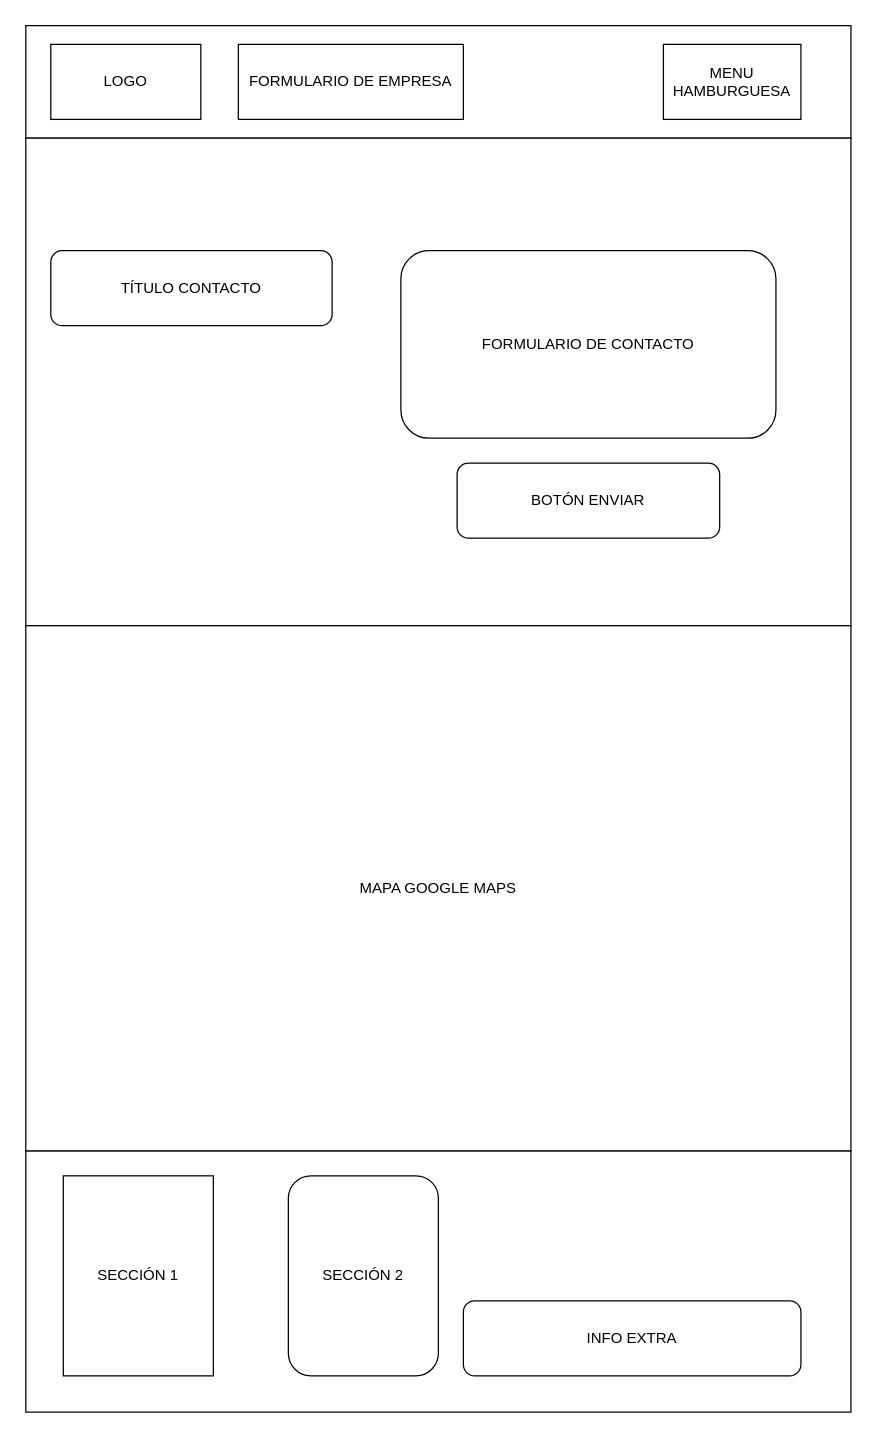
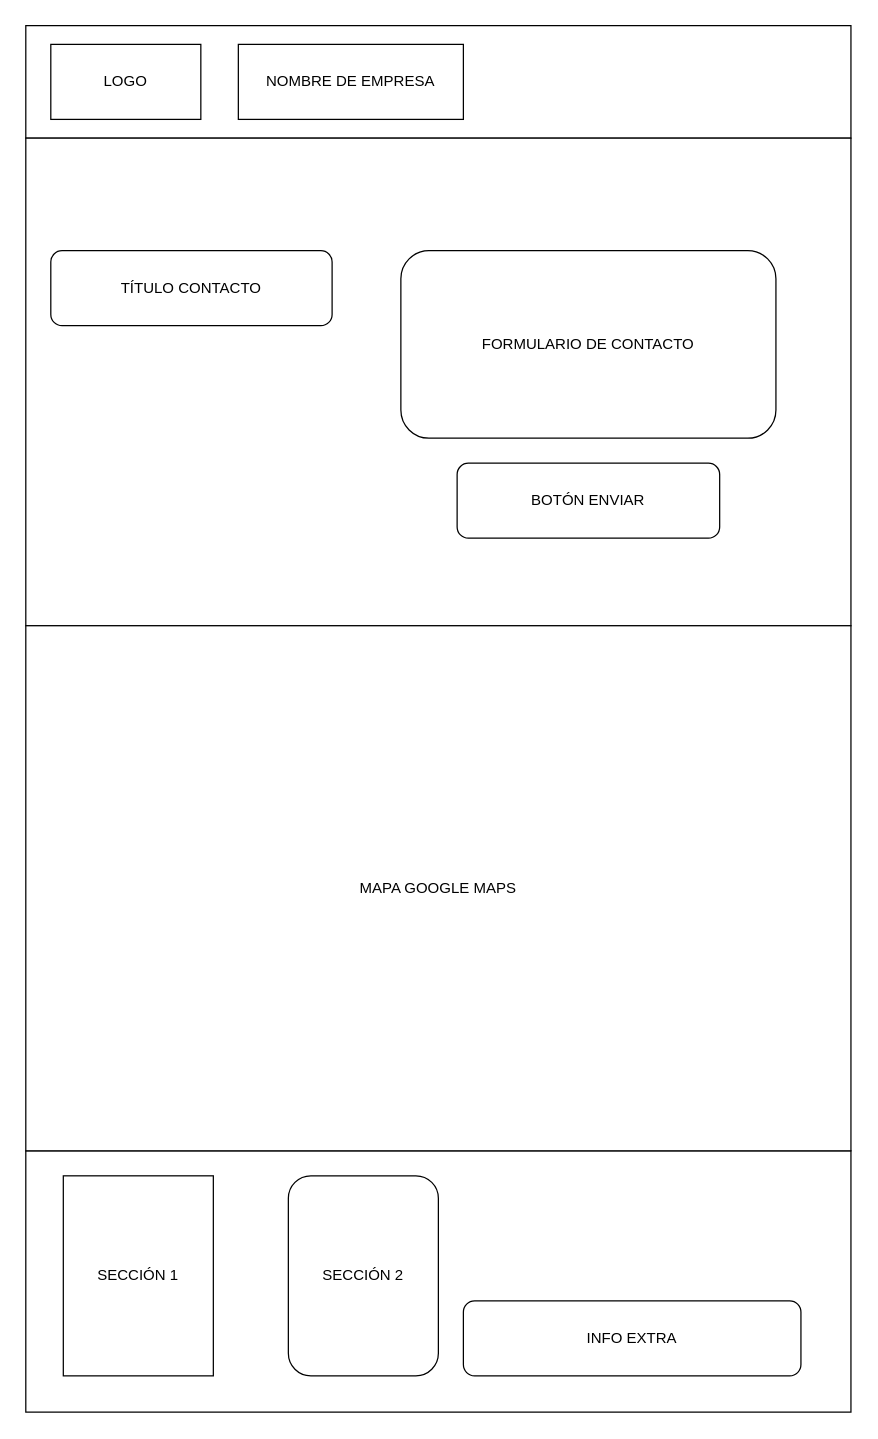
  <mxCell id="0" />
  <mxCell id="1" parent="0" />
  <mxCell id="2" value="" style="rounded=0;whiteSpace=wrap;html=1;" vertex="1" parent="1"><mxGeometry width="660" height="90" as="geometry" x="20" y="20" /></mxCell>
  <mxCell id="3" value="" style="rounded=0;whiteSpace=wrap;html=1;" vertex="1" parent="1"><mxGeometry y="110" width="660" height="390" as="geometry" x="20" /></mxCell>
  <mxCell id="4" value="" style="rounded=0;whiteSpace=wrap;html=1;" vertex="1" parent="1"><mxGeometry y="920" width="660" height="209" as="geometry" x="20" /></mxCell>
  <mxCell id="5" value="LOGO" style="rounded=0;whiteSpace=wrap;html=1;" vertex="1" parent="1"><mxGeometry x="40" y="35" width="120" height="60" as="geometry" /></mxCell>
- <mxCell id="6" value="MENU HAMBURGUESA" style="rounded=0;whiteSpace=wrap;html=1;" vertex="1" parent="1"><mxGeometry x="530" y="35" width="110" height="60" as="geometry" /></mxCell>
  <mxCell id="7" value="SECCIÓN 1" style="rounded=0;whiteSpace=wrap;html=1;" vertex="1" parent="1"><mxGeometry x="50" y="940" width="120" height="160" as="geometry" /></mxCell>
  <mxCell id="8" value="SECCIÓN 2" style="whiteSpace=wrap;html=1;rounded=1;" vertex="1" parent="1"><mxGeometry x="230" y="940" width="120" height="160" as="geometry" /></mxCell>
  <mxCell id="9" value="INFO EXTRA" style="whiteSpace=wrap;html=1;rounded=1;" vertex="1" parent="1"><mxGeometry x="370" y="1040" width="270" height="60" as="geometry" /></mxCell>
  <mxCell id="10" value="MAPA GOOGLE MAPS" style="rounded=0;whiteSpace=wrap;html=1;" vertex="1" parent="1"><mxGeometry y="500" width="660" height="420" as="geometry" x="20" /></mxCell>
  <mxCell id="11" value="TÍTULO CONTACTO" style="rounded=1;whiteSpace=wrap;html=1;" vertex="1" parent="1"><mxGeometry x="40" y="200" width="225" height="60" as="geometry" /></mxCell>
- <mxCell id="12" value="FORMULARIO DE EMPRESA" style="rounded=0;whiteSpace=wrap;html=1;" vertex="1" parent="1"><mxGeometry x="190" y="35" width="180" height="60" as="geometry" /></mxCell>
+ <mxCell id="12" value="NOMBRE DE EMPRESA" style="rounded=0;whiteSpace=wrap;html=1;" vertex="1" parent="1"><mxGeometry x="190" y="35" width="180" height="60" as="geometry" /></mxCell>
  <mxCell id="13" value="FORMULARIO DE CONTACTO" style="rounded=1;whiteSpace=wrap;html=1;" vertex="1" parent="1"><mxGeometry x="320" y="200" width="300" height="150" as="geometry" /></mxCell>
  <mxCell id="14" value="BOTÓN ENVIAR" style="rounded=1;whiteSpace=wrap;html=1;" vertex="1" parent="1"><mxGeometry x="365" y="370" width="210" height="60" as="geometry" /></mxCell>
